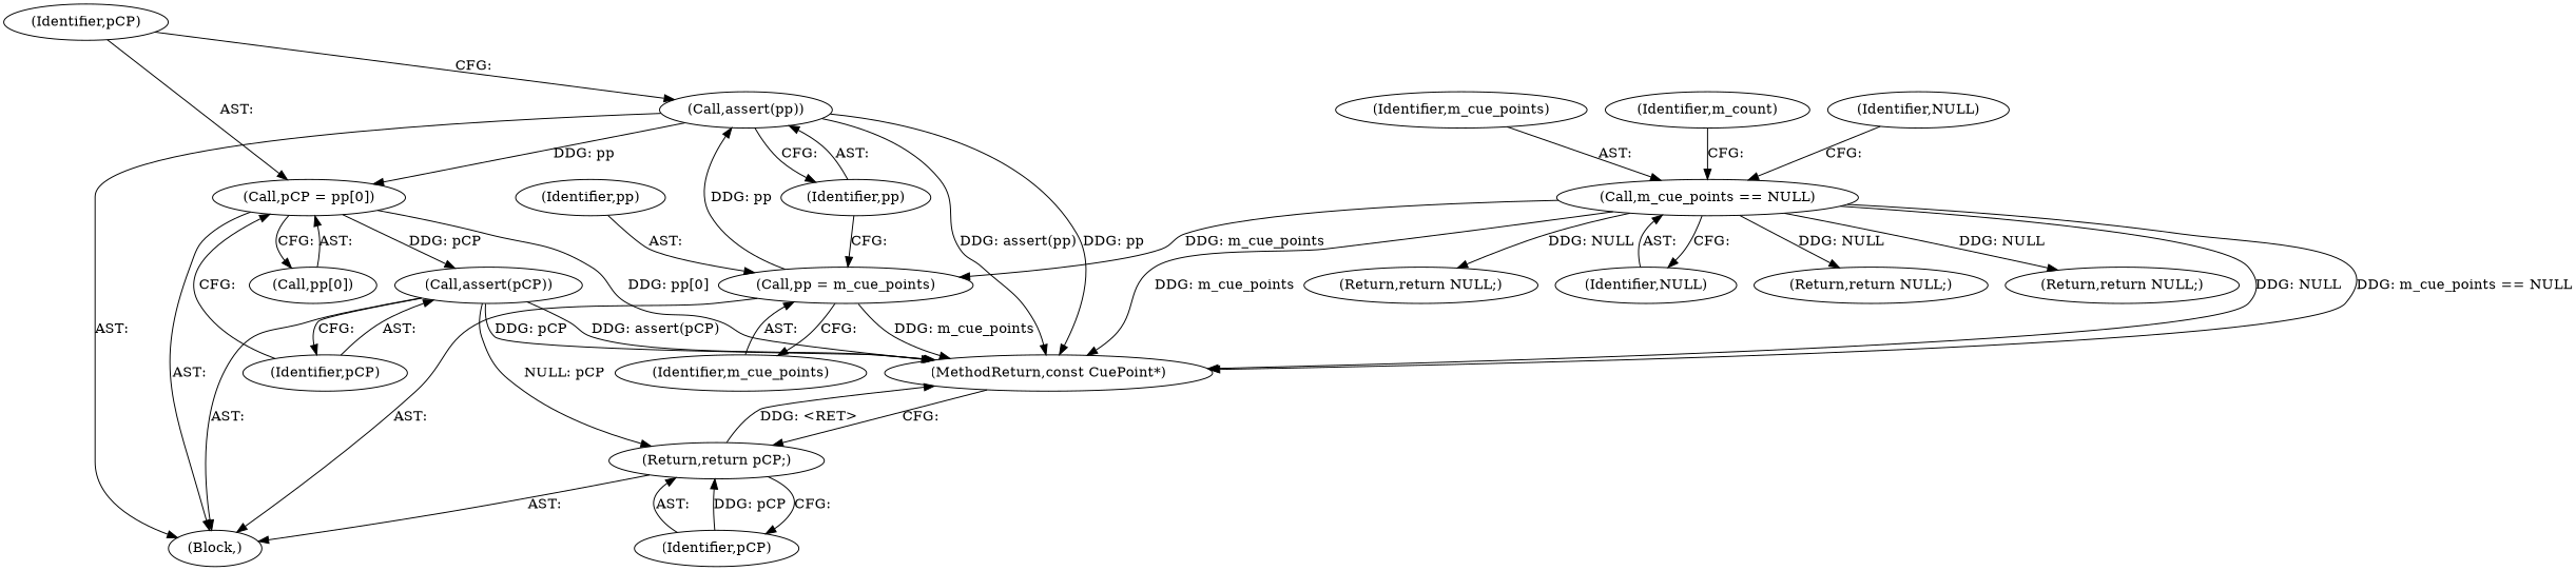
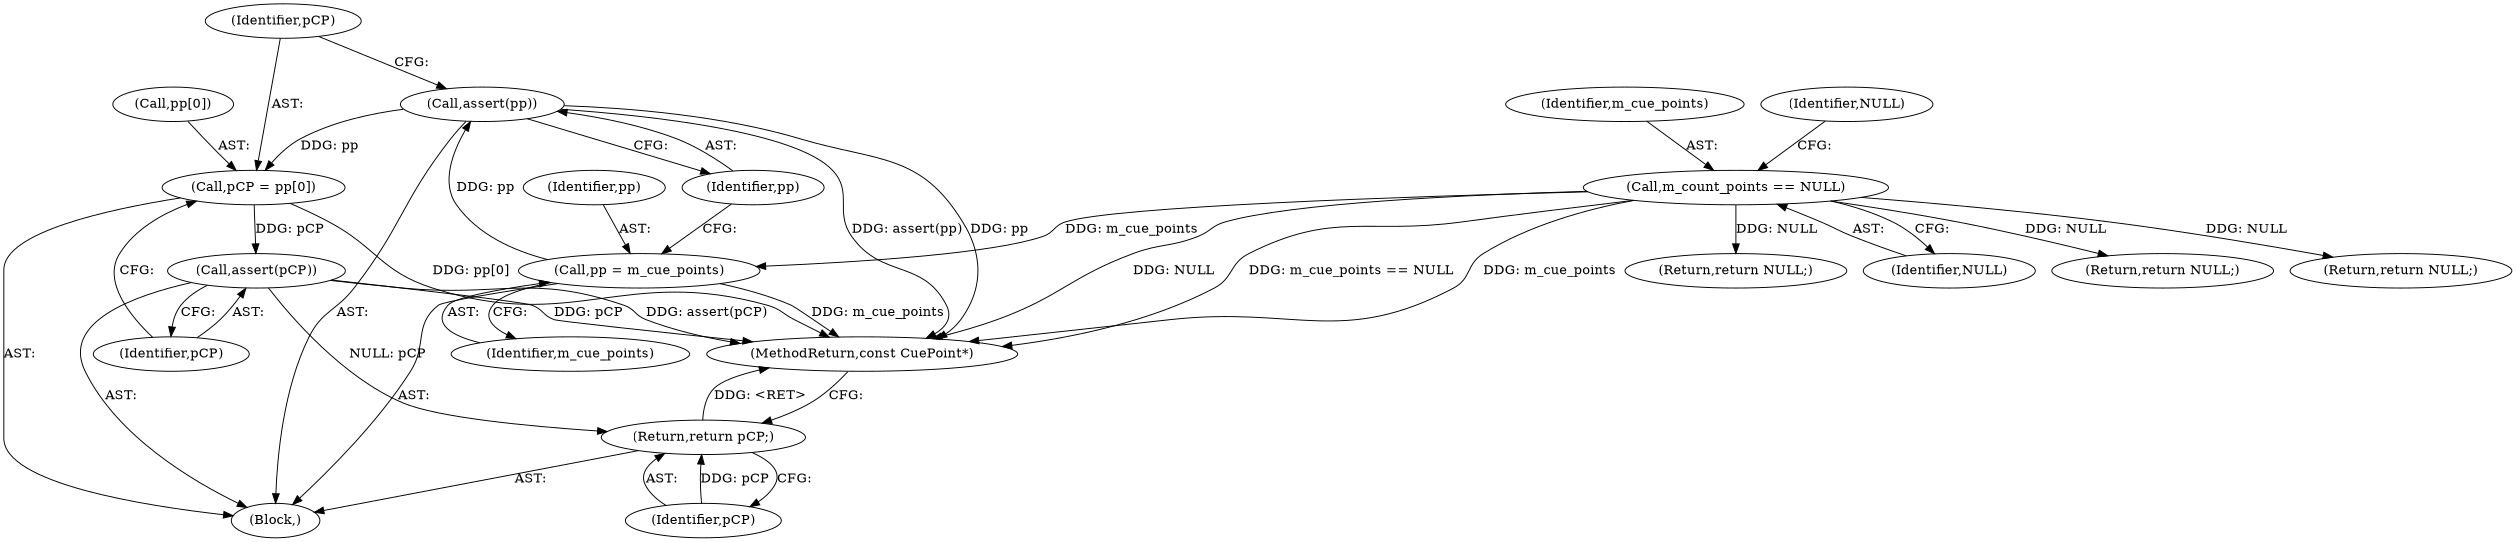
  digraph {
    n1 [label="(Call,pCP = pp[0])"]
    n2 [label="(Call,assert(pCP))"]
    n3 [label="(Block,)"]
    n4 [label="(Call,pp[0])"]
    n5 [label="(MethodReturn,const CuePoint*)"]
    n6 [label="(Return,return pCP;)"]
    n7 [label="(Identifier,pCP)"]
    n8 [label="(Call,assert(pp))"]
    n9 [label="(Identifier,pp)"]
    n10 [label="(Call,pp = m_cue_points)"]
    n11 [label="(Identifier,m_cue_points)"]
-   n12 [label="(Call,m_cue_points == NULL)"]
+   n12 [label="(Call,m_count_points == NULL)"]
    n13 [label="(Return,return NULL;)"]
    n14 [label="(Identifier,NULL)"]
    n15 [label="(Return,return NULL;)"]
    n16 [label="(Return,return NULL;)"]
    n17 [label="(Identifier,pCP)"]
    n18 [label="(Identifier,pCP)"]
-   n19 [label="(Identifier,m_count)"]
    n20 [label="(Identifier,NULL)"]
    n21 [label="(Identifier,m_cue_points)"]
    n22 [label="(Identifier,pp)"]
    n1 -> n2 [label="DDG: pCP"]
    n1 -> n3 [label="AST: "]
-   n1 -> n4 [label="CFG: "]
    n1 -> n5 [label="DDG: pp[0]"]
    n2 -> n3 [label="AST: "]
    n2 -> n5 [label="DDG: pCP"]
    n2 -> n5 [label="DDG: assert(pCP)"]
    n2 -> n6 [label="NULL: pCP"]
    n2 -> n7 [label="CFG: "]
    n4 -> n1 [label="AST: "]
    n5 -> n6 [label="CFG: "]
    n6 -> n3 [label="AST: "]
    n6 -> n5 [label="DDG: <RET>"]
    n6 -> n17 [label="CFG: "]
    n7 -> n1 [label="CFG: "]
    n7 -> n2 [label="AST: "]
    n8 -> n1 [label="DDG: pp"]
    n8 -> n3 [label="AST: "]
    n8 -> n5 [label="DDG: assert(pp)"]
    n8 -> n5 [label="DDG: pp"]
    n8 -> n9 [label="CFG: "]
    n9 -> n8 [label="AST: "]
    n9 -> n10 [label="CFG: "]
    n10 -> n3 [label="AST: "]
    n10 -> n5 [label="DDG: m_cue_points"]
    n10 -> n8 [label="DDG: pp"]
    n10 -> n11 [label="CFG: "]
    n11 -> n10 [label="AST: "]
    n12 -> n5 [label="DDG: NULL"]
    n12 -> n5 [label="DDG: m_cue_points == NULL"]
    n12 -> n5 [label="DDG: m_cue_points"]
    n12 -> n10 [label="DDG: m_cue_points"]
    n12 -> n13 [label="DDG: NULL"]
    n12 -> n14 [label="CFG: "]
    n12 -> n15 [label="DDG: NULL"]
    n12 -> n16 [label="DDG: NULL"]
    n14 -> n12 [label="AST: "]
    n17 -> n6 [label="AST: "]
    n17 -> n6 [label="DDG: pCP"]
    n18 -> n1 [label="AST: "]
    n18 -> n8 [label="CFG: "]
-   n19 -> n12 [label="CFG: "]
    n20 -> n12 [label="CFG: "]
    n21 -> n12 [label="AST: "]
    n22 -> n10 [label="AST: "]
  }
